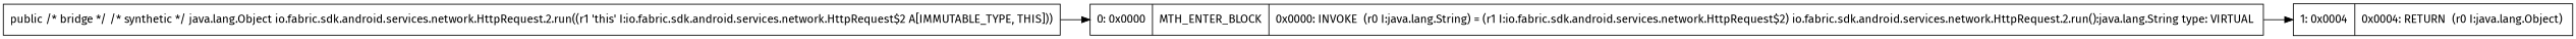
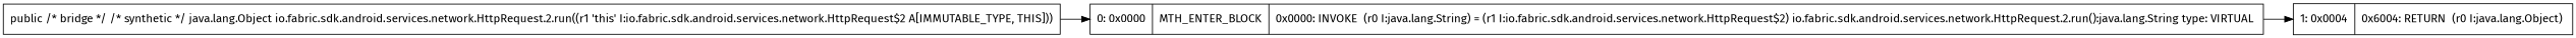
  digraph {
    rankdir=LR
    fontname="Fira Sans"
    node [shape=record fontname="Fira Sans"]
    edge [fontname="Fira Sans"]
    n1 [label="{0\:\ 0x0000|MTH_ENTER_BLOCK\l|0x0000: INVOKE  (r0 I:java.lang.String) = (r1 I:io.fabric.sdk.android.services.network.HttpRequest$2) io.fabric.sdk.android.services.network.HttpRequest.2.run():java.lang.String type: VIRTUAL \l}"]
-   n2 [label="{1\:\ 0x0004|0x0004: RETURN  (r0 I:java.lang.Object) \l}"]
+   n2 [label="{1\:\ 0x0004|0x6004: RETURN  (r0 I:java.lang.Object) \l}"]
    n3 [label="{public \/* bridge *\/ \/* synthetic *\/ java.lang.Object io.fabric.sdk.android.services.network.HttpRequest.2.run((r1 'this' I:io.fabric.sdk.android.services.network.HttpRequest$2 A[IMMUTABLE_TYPE, THIS])) }"]
    n1 -> n2
    n3 -> n1
  }
